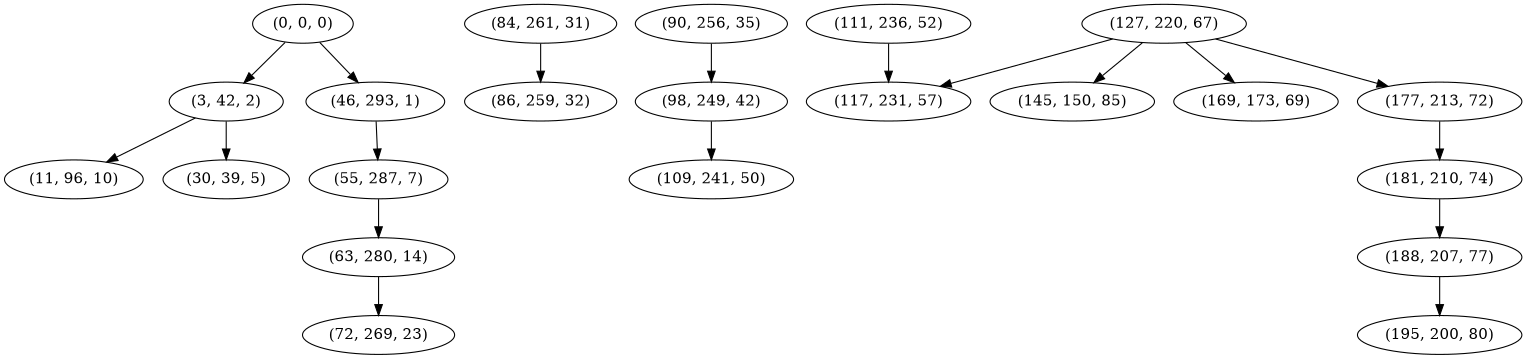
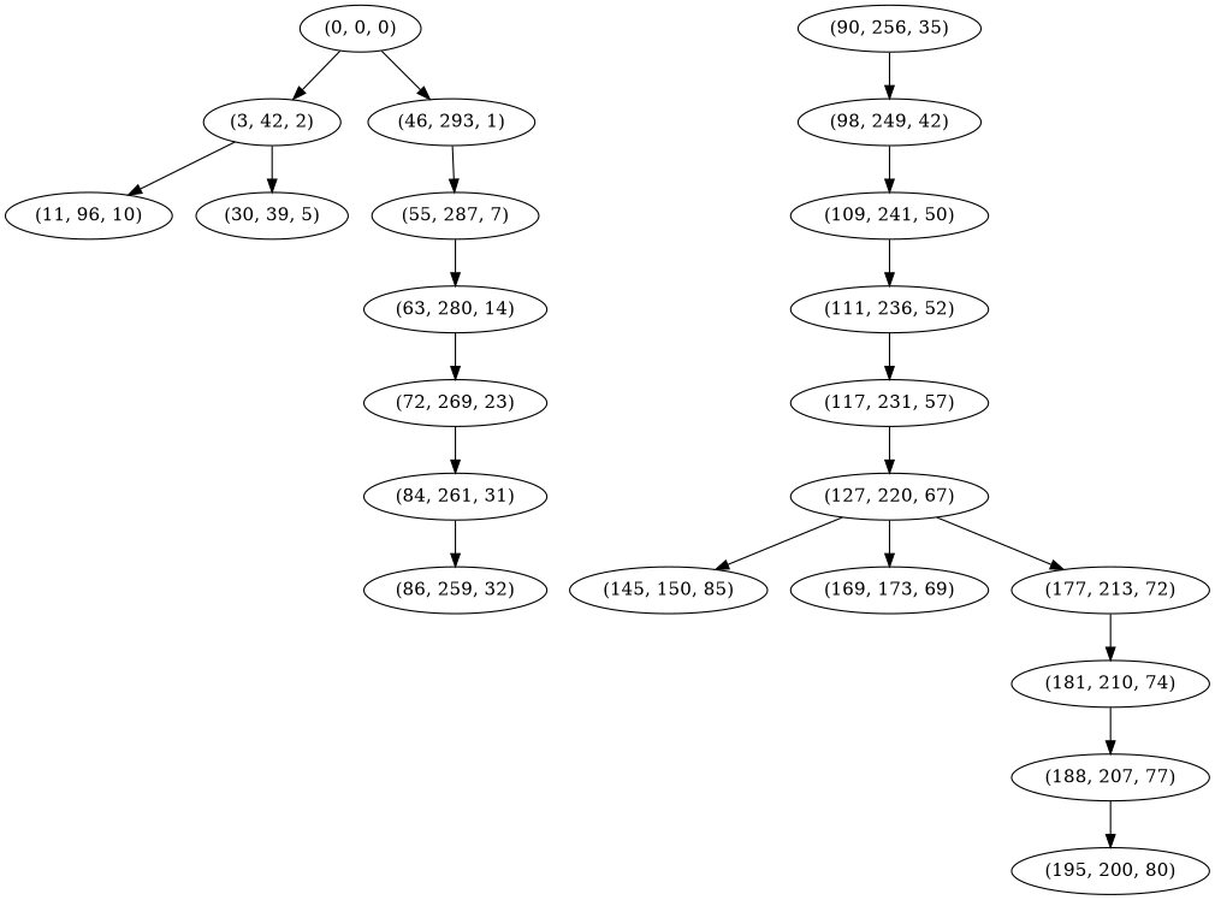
  digraph {
    "(0, 0, 0)"
    "(3, 42, 2)"
    "(46, 293, 1)"
    n4 [label="(11, 96, 10)"]
    "(30, 39, 5)"
    "(55, 287, 7)"
    "(63, 280, 14)"
    "(72, 269, 23)"
    "(84, 261, 31)"
    "(86, 259, 32)"
    "(90, 256, 35)"
    "(98, 249, 42)"
    "(109, 241, 50)"
    "(111, 236, 52)"
    "(117, 231, 57)"
    "(127, 220, 67)"
    "(145, 150, 85)"
    "(169, 173, 69)"
    n19 [label="(177, 213, 72)"]
    "(181, 210, 74)"
    "(188, 207, 77)"
    "(195, 200, 80)"
    "(0, 0, 0)" -> "(3, 42, 2)"
    "(0, 0, 0)" -> "(46, 293, 1)"
    "(3, 42, 2)" -> n4
    "(3, 42, 2)" -> "(30, 39, 5)"
    "(46, 293, 1)" -> "(55, 287, 7)"
    "(55, 287, 7)" -> "(63, 280, 14)"
    "(63, 280, 14)" -> "(72, 269, 23)"
+   "(72, 269, 23)" -> "(84, 261, 31)"
    "(84, 261, 31)" -> "(86, 259, 32)"
    "(90, 256, 35)" -> "(98, 249, 42)"
    "(98, 249, 42)" -> "(109, 241, 50)"
+   "(109, 241, 50)" -> "(111, 236, 52)"
    "(111, 236, 52)" -> "(117, 231, 57)"
-   "(127, 220, 67)" -> "(117, 231, 57)"
+   "(117, 231, 57)" -> "(127, 220, 67)"
    "(127, 220, 67)" -> "(145, 150, 85)"
    "(127, 220, 67)" -> "(169, 173, 69)"
    "(127, 220, 67)" -> n19
    n19 -> "(181, 210, 74)"
    "(181, 210, 74)" -> "(188, 207, 77)"
    "(188, 207, 77)" -> "(195, 200, 80)"
  }
